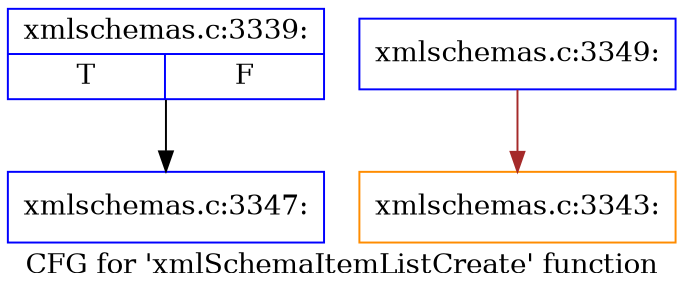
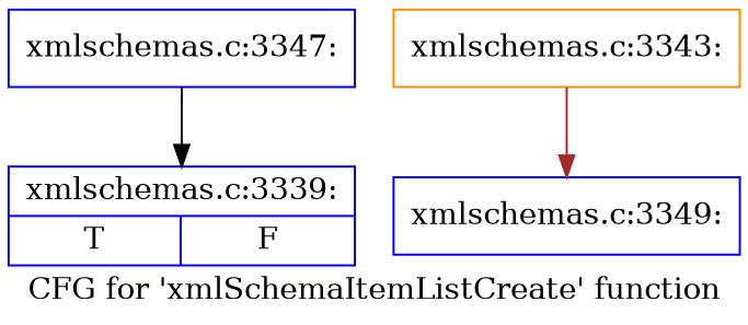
  digraph {
    label="CFG for 'xmlSchemaItemListCreate' function"
    node [color=blue shape=record]
    n1 [label="{xmlschemas.c:3339:|{<s0>T|<s1>F}}"]
    n2 [label="{xmlschemas.c:3347:}"]
    n3 [color=darkorange label="{xmlschemas.c:3343:}"]
    n4 [label="{xmlschemas.c:3349:}"]
-   n1 -> n2 [color=black]
-   n4 -> n3 [color=brown]
+   n2 -> n1 [color=black]
+   n3 -> n4 [color=brown]
  }
